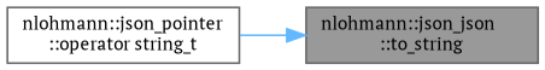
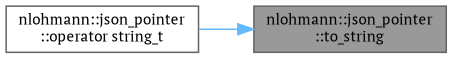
  digraph {
    rankdir=RL
    fontname="PT Serif"
    node [fontname="PT Serif" fontsize=10 shape=box style=filled]
-   n1 [color=gray40 fillcolor=grey60 fontcolor=black height=0.2 label="nlohmann::json_json\l::to_string" width=0.4]
+   n1 [color=gray40 fillcolor=grey60 fontcolor=black height=0.2 label="nlohmann::json_pointer\l::to_string" width=0.4]
    n2 [color=grey40 fillcolor=white height=0.2 label="nlohmann::json_pointer\l::operator string_t" width=0.4]
    n1 -> n2 [color=steelblue1 dir=back fontname="PT Serif" fontsize=10 labelfontname=Helvetica labelfontsize=10 style=solid]
  }
